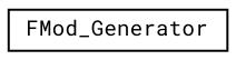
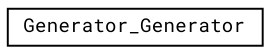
  digraph {
    rankdir=LR
    fontname="Roboto Mono"
-   n1 [color=black fillcolor=white fontname="Roboto Mono" fontsize=10 height=0.2 label=FMod_Generator shape=record style=filled width=0.4]
+   n1 [color=black fillcolor=white fontname="Roboto Mono" fontsize=10 height=0.2 label=Generator_Generator shape=record style=filled width=0.4]
  }
